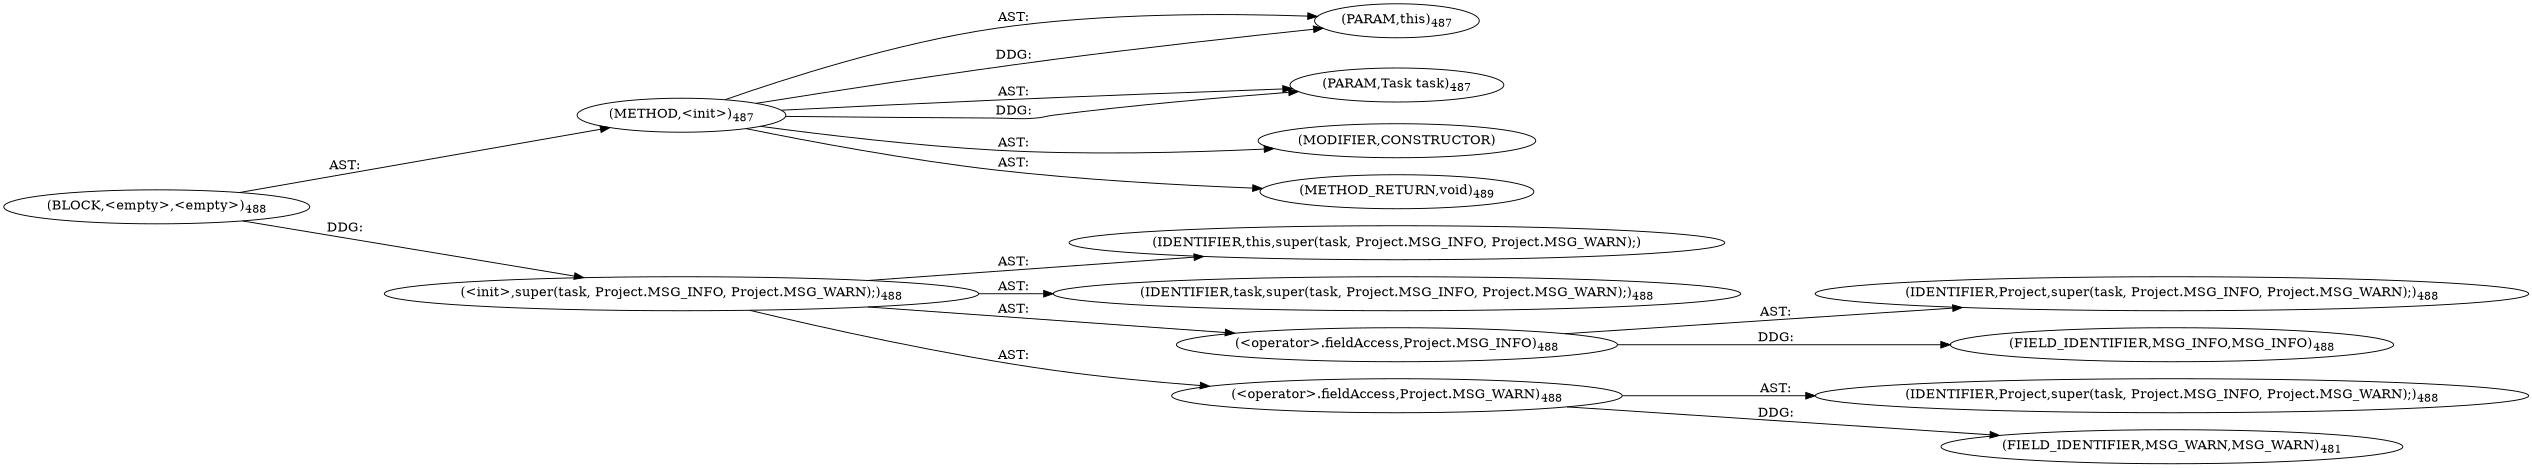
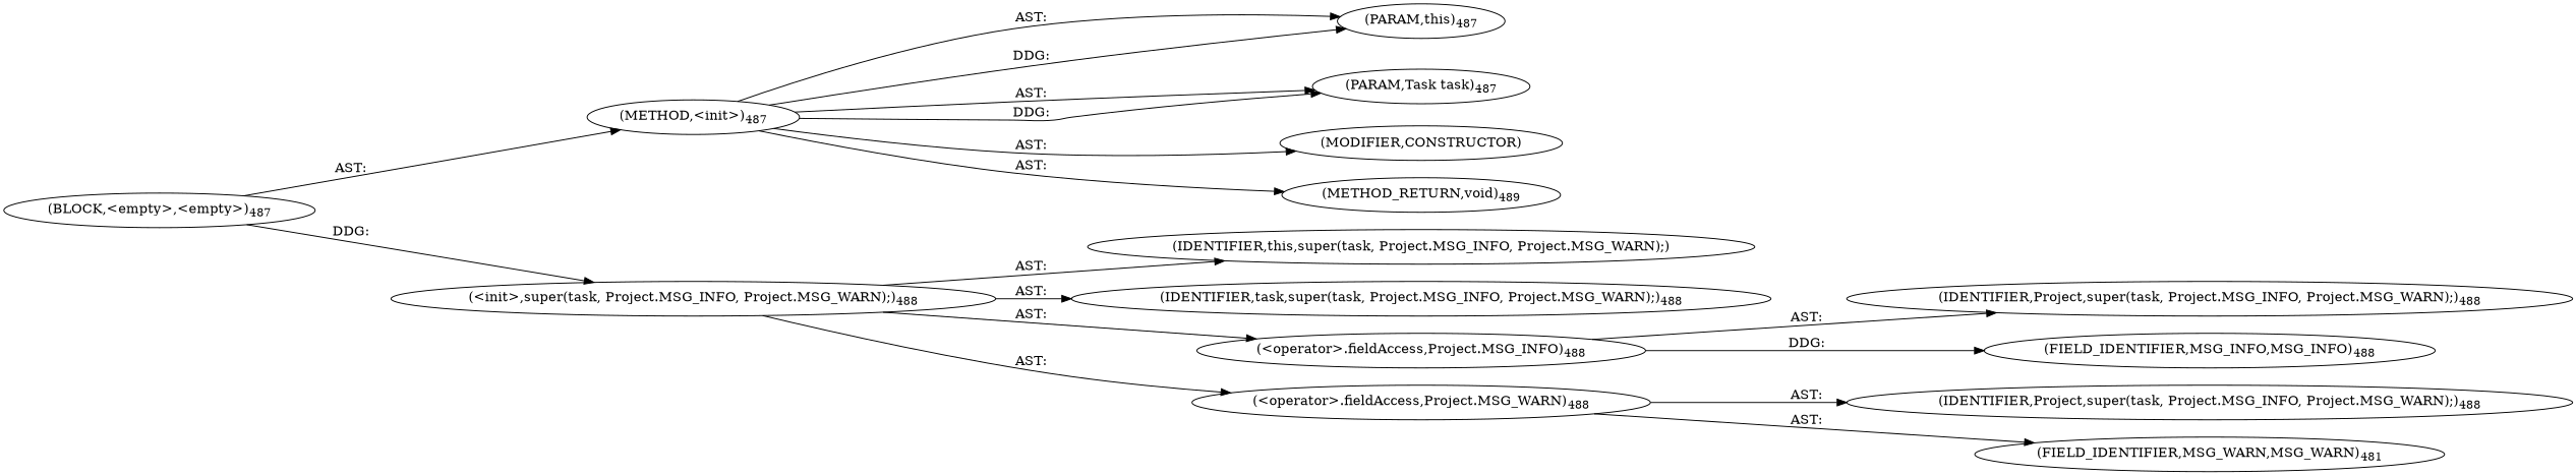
  digraph {
    rankdir=LR
    n1 [label=<(METHOD,&lt;init&gt;)<SUB>487</SUB>>]
    n2 [label=<(PARAM,this)<SUB>487</SUB>>]
    n3 [label=<(PARAM,Task task)<SUB>487</SUB>>]
    n4 [label=<(MODIFIER,CONSTRUCTOR)>]
    n5 [label=<(METHOD_RETURN,void)<SUB>489</SUB>>]
-   n6 [label=<(BLOCK,&lt;empty&gt;,&lt;empty&gt;)<SUB>488</SUB>>]
+   n6 [label=<(BLOCK,&lt;empty&gt;,&lt;empty&gt;)<SUB>487</SUB>>]
    n7 [label=<(&lt;init&gt;,super(task, Project.MSG_INFO, Project.MSG_WARN);)<SUB>488</SUB>>]
    n8 [label=<(IDENTIFIER,this,super(task, Project.MSG_INFO, Project.MSG_WARN);)>]
    n9 [label=<(IDENTIFIER,task,super(task, Project.MSG_INFO, Project.MSG_WARN);)<SUB>488</SUB>>]
    n10 [label=<(&lt;operator&gt;.fieldAccess,Project.MSG_INFO)<SUB>488</SUB>>]
    n11 [label=<(&lt;operator&gt;.fieldAccess,Project.MSG_WARN)<SUB>488</SUB>>]
    n12 [label=<(IDENTIFIER,Project,super(task, Project.MSG_INFO, Project.MSG_WARN);)<SUB>488</SUB>>]
    n13 [label=<(FIELD_IDENTIFIER,MSG_INFO,MSG_INFO)<SUB>488</SUB>>]
    n14 [label=<(IDENTIFIER,Project,super(task, Project.MSG_INFO, Project.MSG_WARN);)<SUB>488</SUB>>]
    n15 [label=<(FIELD_IDENTIFIER,MSG_WARN,MSG_WARN)<SUB>481</SUB>>]
    n1 -> n2 [label="AST: "]
    n1 -> n2 [label="DDG: "]
    n1 -> n3 [label="AST: "]
    n1 -> n3 [label="DDG: "]
    n1 -> n4 [label="AST: "]
    n1 -> n5 [label="AST: "]
    n6 -> n1 [label="AST: "]
    n6 -> n7 [label="DDG: "]
    n7 -> n8 [label="AST: "]
    n7 -> n9 [label="AST: "]
    n7 -> n10 [label="AST: "]
    n7 -> n11 [label="AST: "]
    n10 -> n12 [label="AST: "]
    n10 -> n13 [label="DDG: "]
    n11 -> n14 [label="AST: "]
-   n11 -> n15 [label="DDG: "]
+   n11 -> n15 [label="AST: "]
  }
